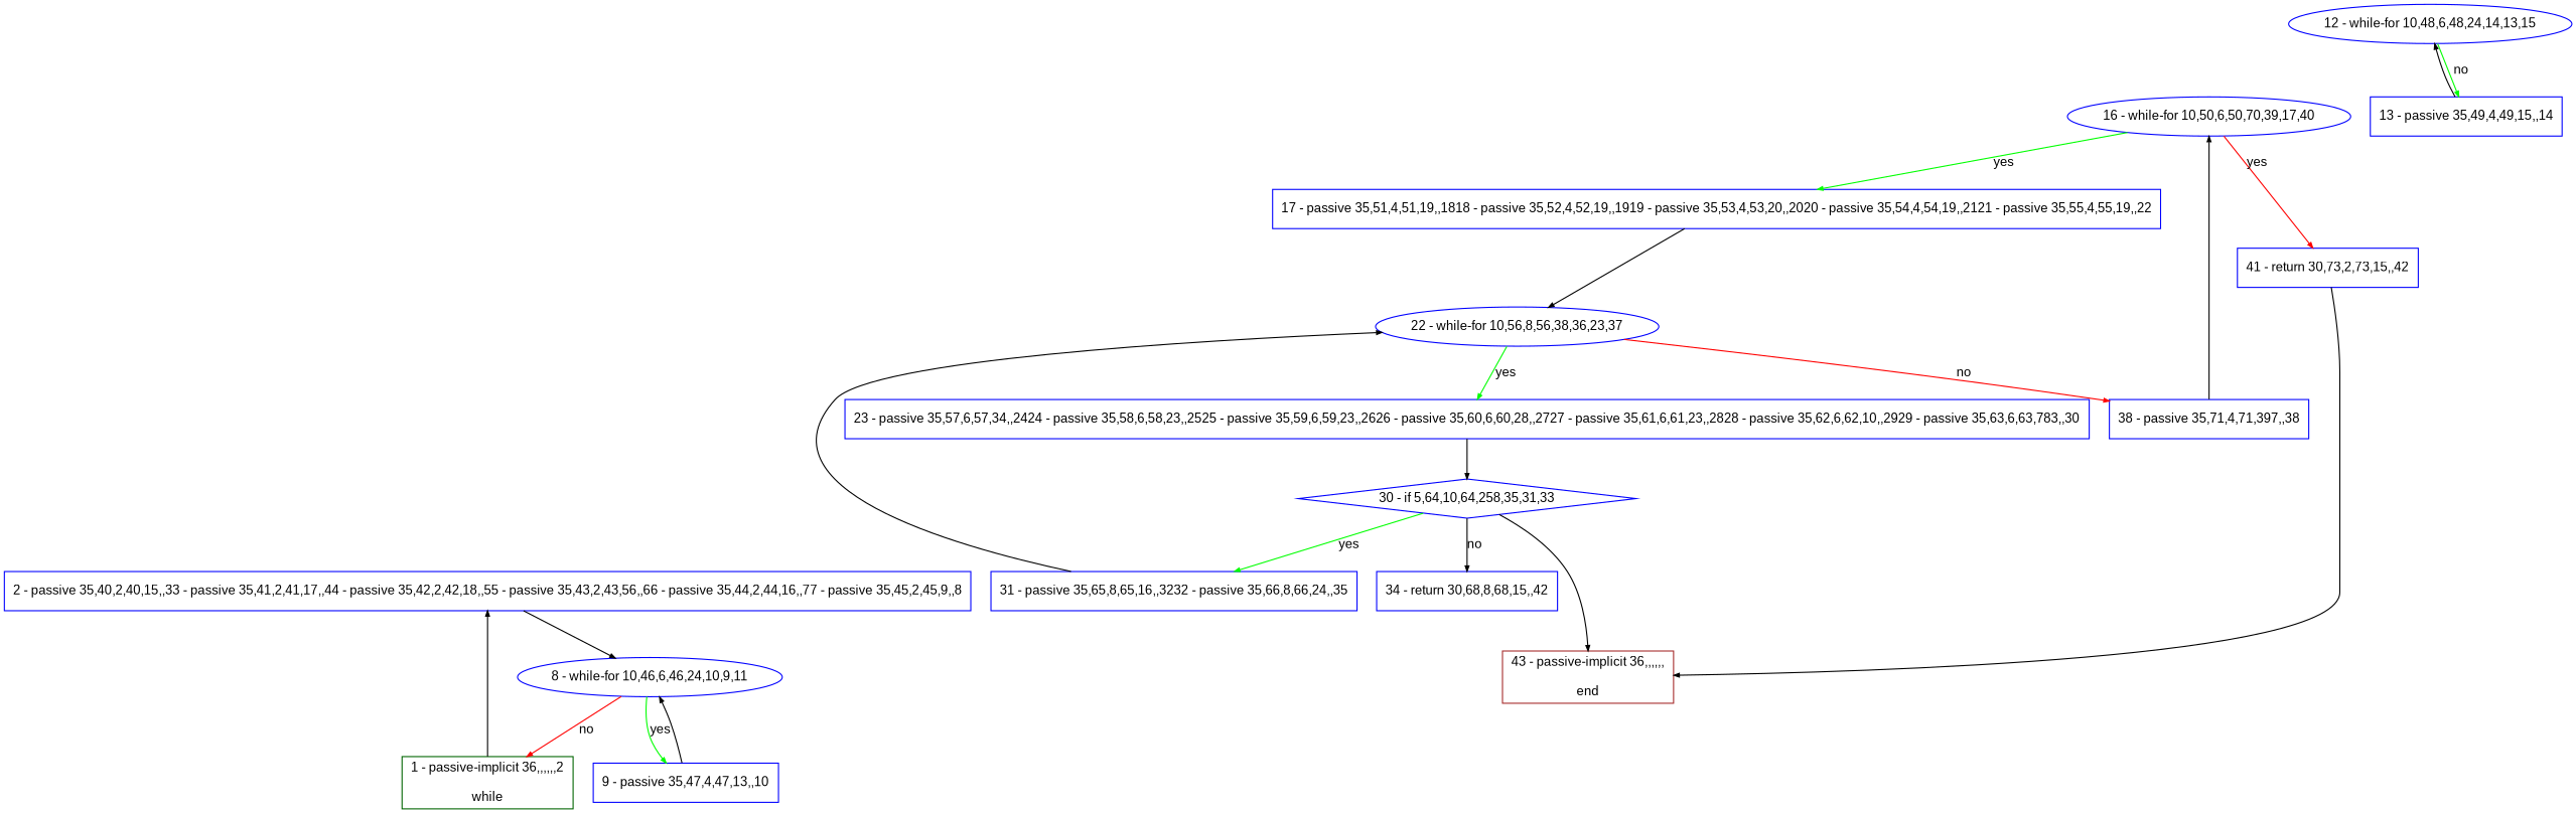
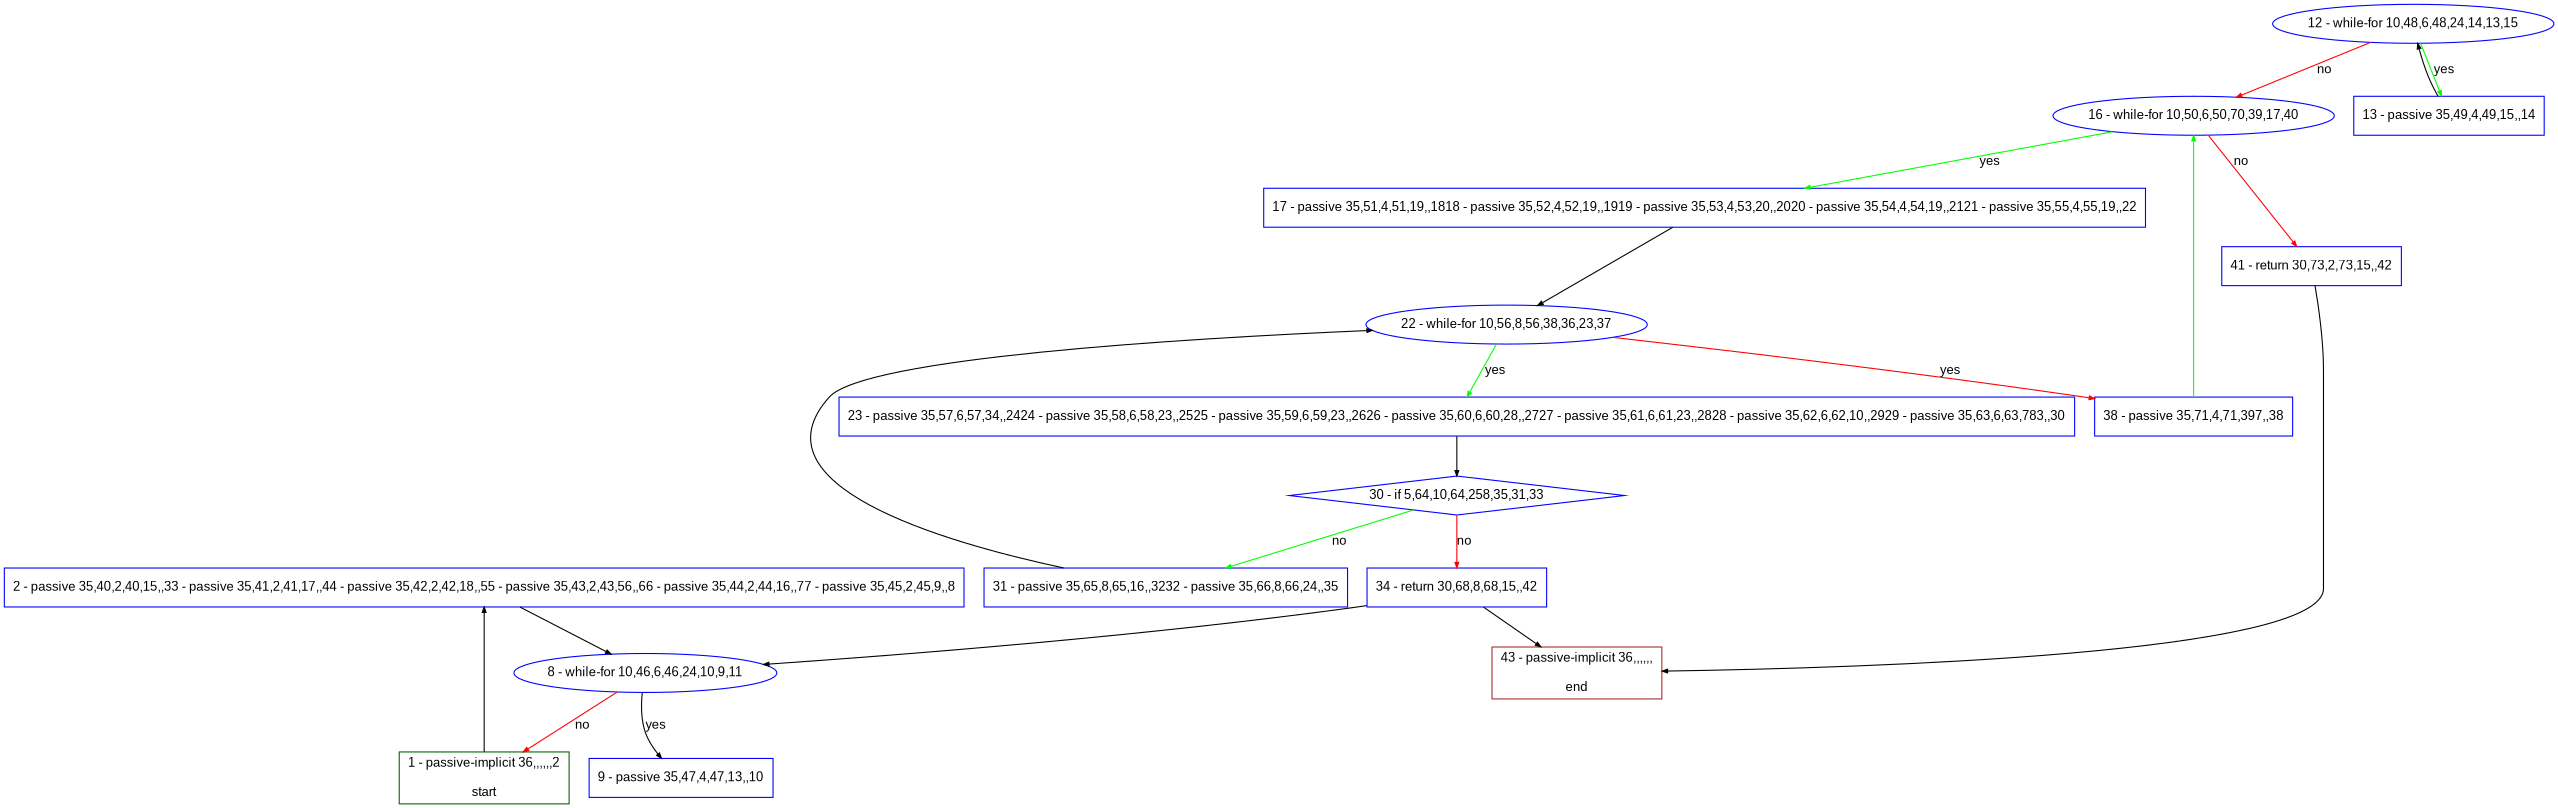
  digraph {
    bgcolor=white
    compound=true
    fillcolor="#FFFFCC"
    fontname=Arial
    fontsize=12
    pack=true
    packmode=clust
    style="rounded,filled"
    node [color="#0000ff" compound=true fillcolor="#ffffff" fixedsize=false fontname=Arial fontsize=12 node_initialized=no shape=box style=filled]
    edge [arrowhead=normal arrowsize=0.5 arrowtail=none color="#000000" compound=true dir=forward fontcolor=black fontname=Arial fontsize=12]
    n1 [label="2 - passive 35,40,2,40,15,,33 - passive 35,41,2,41,17,,44 - passive 35,42,2,42,18,,55 - passive 35,43,2,43,56,,66 - passive 35,44,2,44,16,,77 - passive 35,45,2,45,9,,8"]
    n2 [label="8 - while-for 10,46,6,46,24,10,9,11" shape=oval]
-   n3 [color="#006400" label="1 - passive-implicit 36,,,,,,2\n\nwhile"]
+   n3 [color="#006400" label="1 - passive-implicit 36,,,,,,2\n\nstart"]
    n4 [label="9 - passive 35,47,4,47,13,,10"]
    n5 [label="12 - while-for 10,48,6,48,24,14,13,15" shape=oval]
    n6 [label="13 - passive 35,49,4,49,15,,14"]
    n7 [label="16 - while-for 10,50,6,50,70,39,17,40" shape=oval]
    n8 [label="17 - passive 35,51,4,51,19,,1818 - passive 35,52,4,52,19,,1919 - passive 35,53,4,53,20,,2020 - passive 35,54,4,54,19,,2121 - passive 35,55,4,55,19,,22"]
    n9 [label="41 - return 30,73,2,73,15,,42"]
    n10 [label="22 - while-for 10,56,8,56,38,36,23,37" shape=oval]
    n11 [color="#a52a2a" label="43 - passive-implicit 36,,,,,,\n\nend"]
    n12 [label="23 - passive 35,57,6,57,34,,2424 - passive 35,58,6,58,23,,2525 - passive 35,59,6,59,23,,2626 - passive 35,60,6,60,28,,2727 - passive 35,61,6,61,23,,2828 - passive 35,62,6,62,10,,2929 - passive 35,63,6,63,783,,30"]
    n13 [label="38 - passive 35,71,4,71,397,,38"]
    n14 [label="30 - if 5,64,10,64,258,35,31,33" shape=diamond]
    n15 [label="31 - passive 35,65,8,65,16,,3232 - passive 35,66,8,66,24,,35"]
    n16 [label="34 - return 30,68,8,68,15,,42"]
    n1 -> n2
    n2 -> n3 [color="#ff0000" label=no]
-   n2 -> n4 [color="#00ff00" label=yes]
+   n2 -> n4 [label=yes]
    n3 -> n1
-   n4 -> n2
-   n5 -> n6 [color="#00ff00" label=no]
+   n16 -> n2
+   n5 -> n6 [color="#00ff00" label=yes]
+   n5 -> n7 [color="#ff0000" label=no]
    n6 -> n5
    n7 -> n8 [color="#00ff00" label=yes]
-   n7 -> n9 [color="#ff0000" label=yes]
+   n7 -> n9 [color="#ff0000" label=no]
    n8 -> n10
    n9 -> n11
    n10 -> n12 [color="#00ff00" label=yes]
-   n10 -> n13 [color="#ff0000" label=no]
+   n10 -> n13 [color="#ff0000" label=yes]
    n12 -> n14
-   n13 -> n7
-   n14 -> n15 [color="#00ff00" label=yes]
-   n14 -> n16 [label=no]
+   n13 -> n7 [color="#00ff00"]
+   n14 -> n15 [color="#00ff00" label=no]
+   n14 -> n16 [color="#ff0000" label=no]
    n15 -> n10
-   n14 -> n11
+   n16 -> n11
  }
